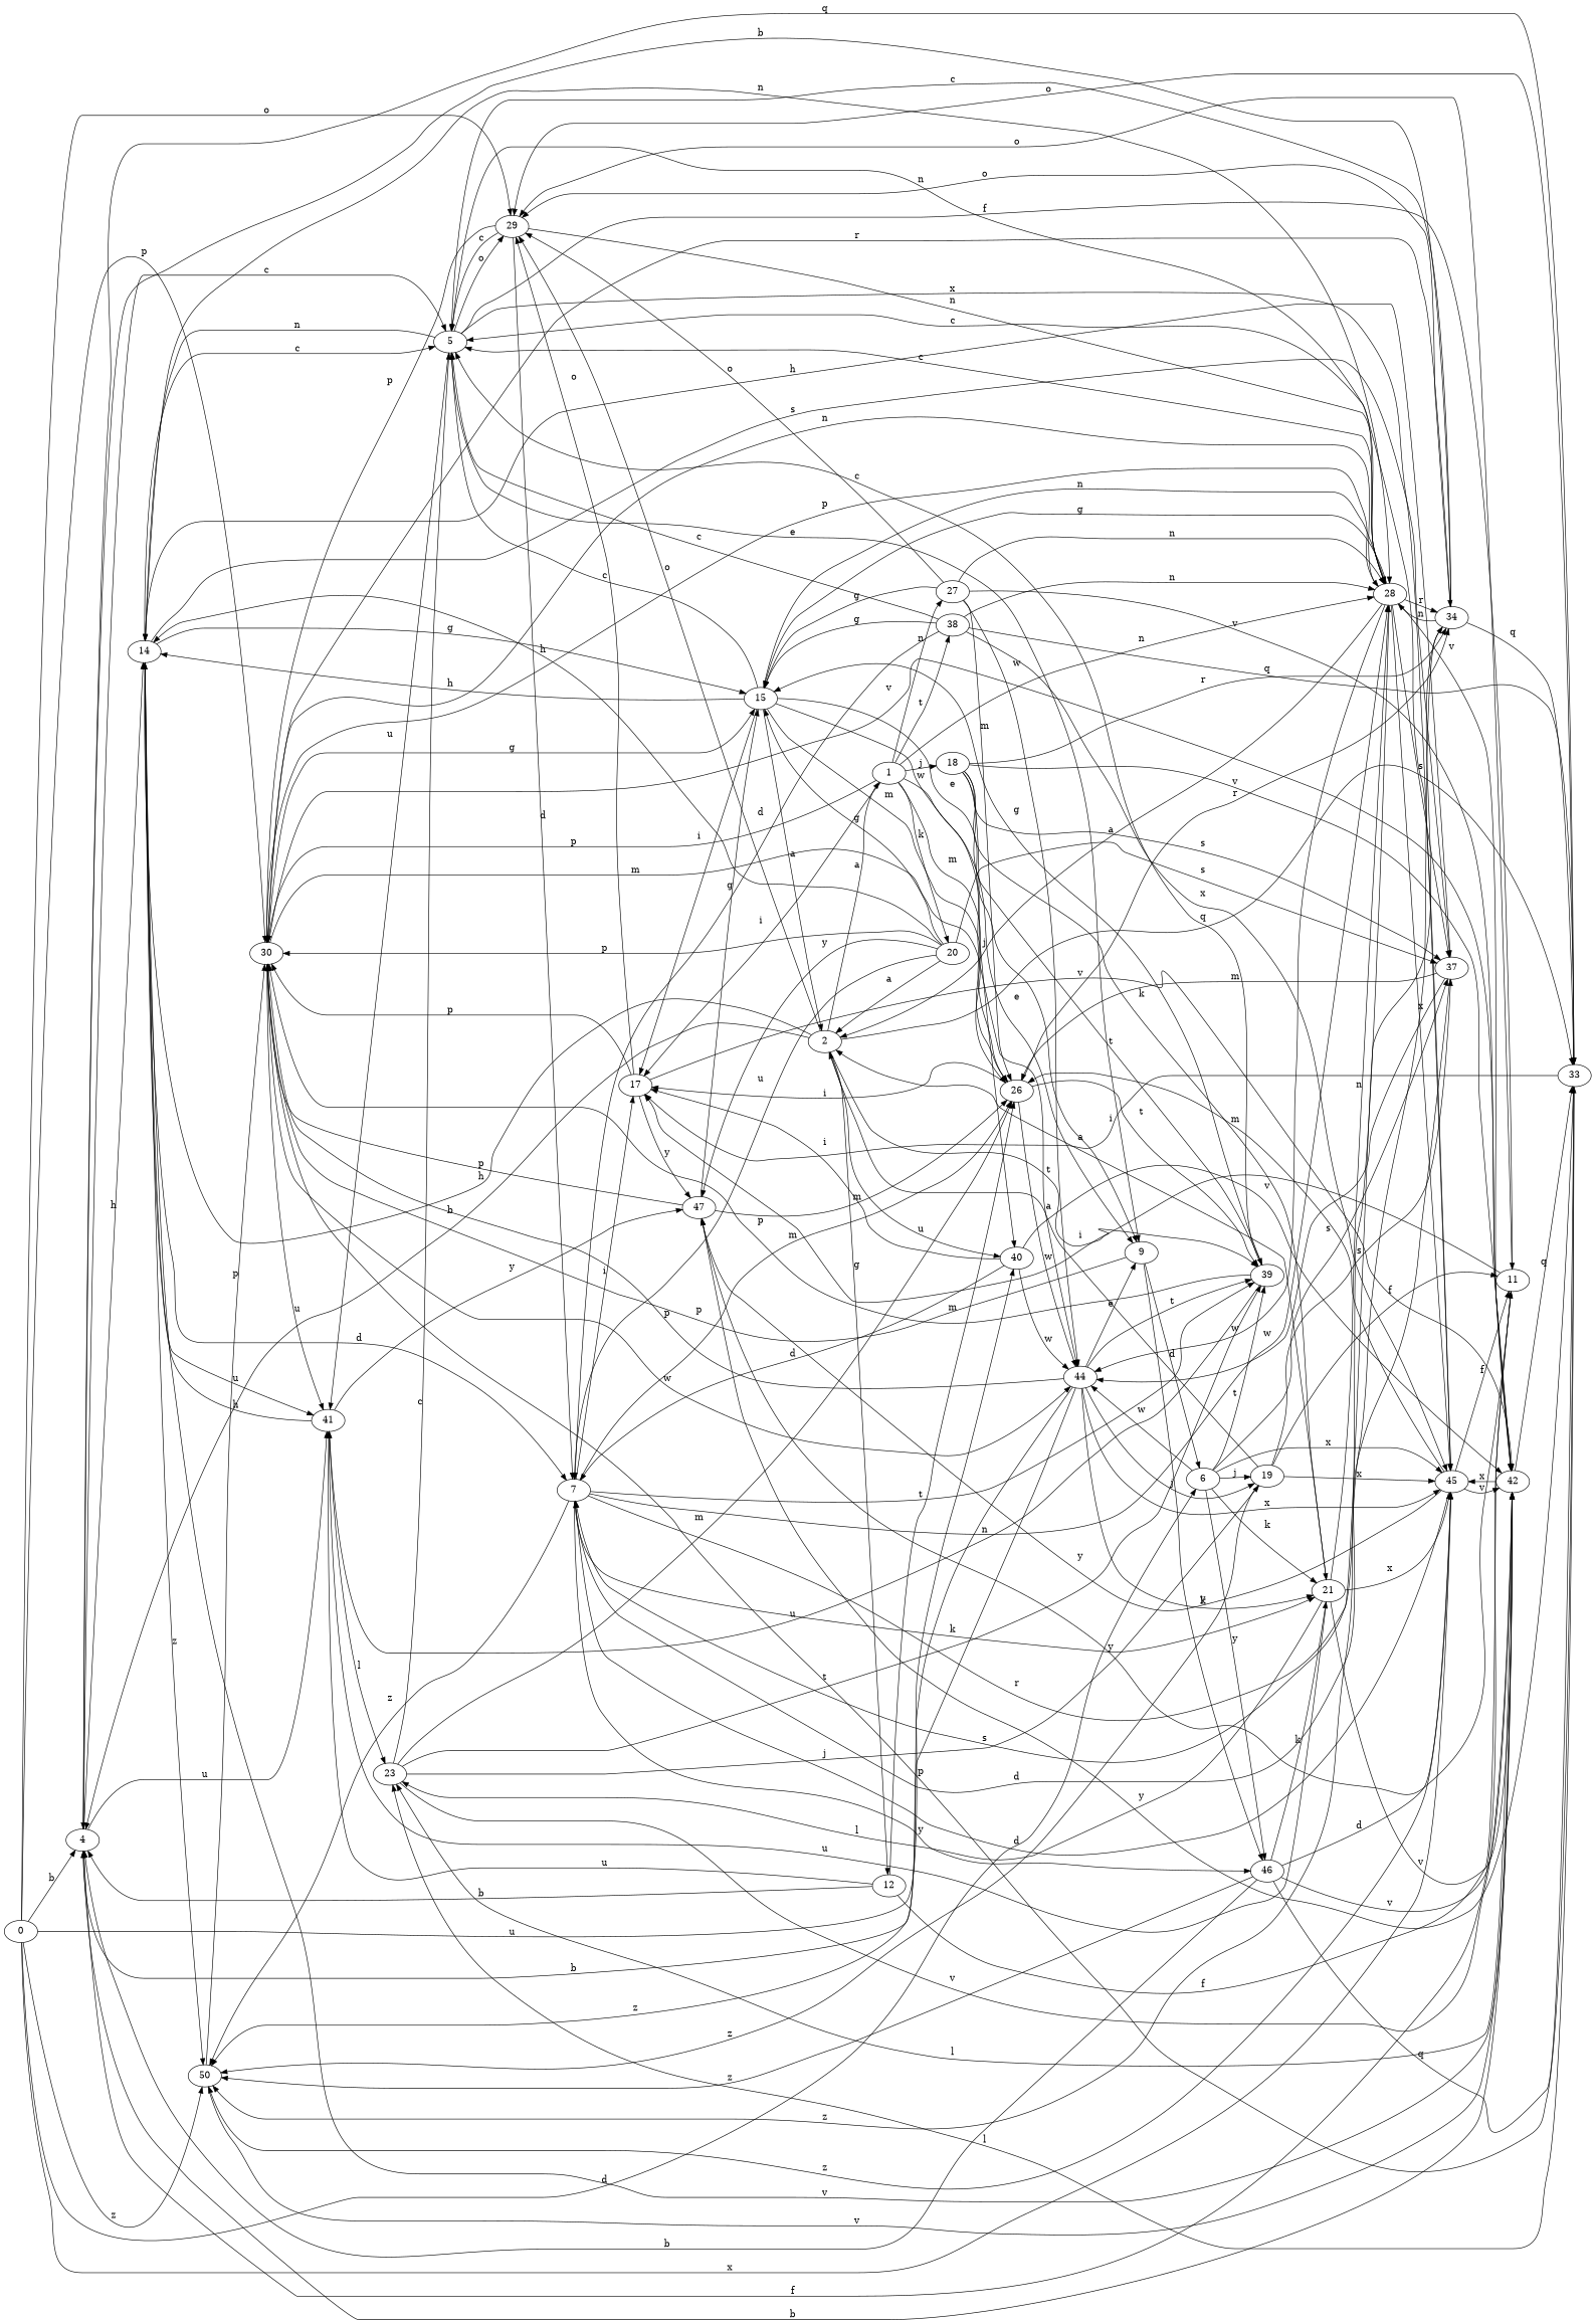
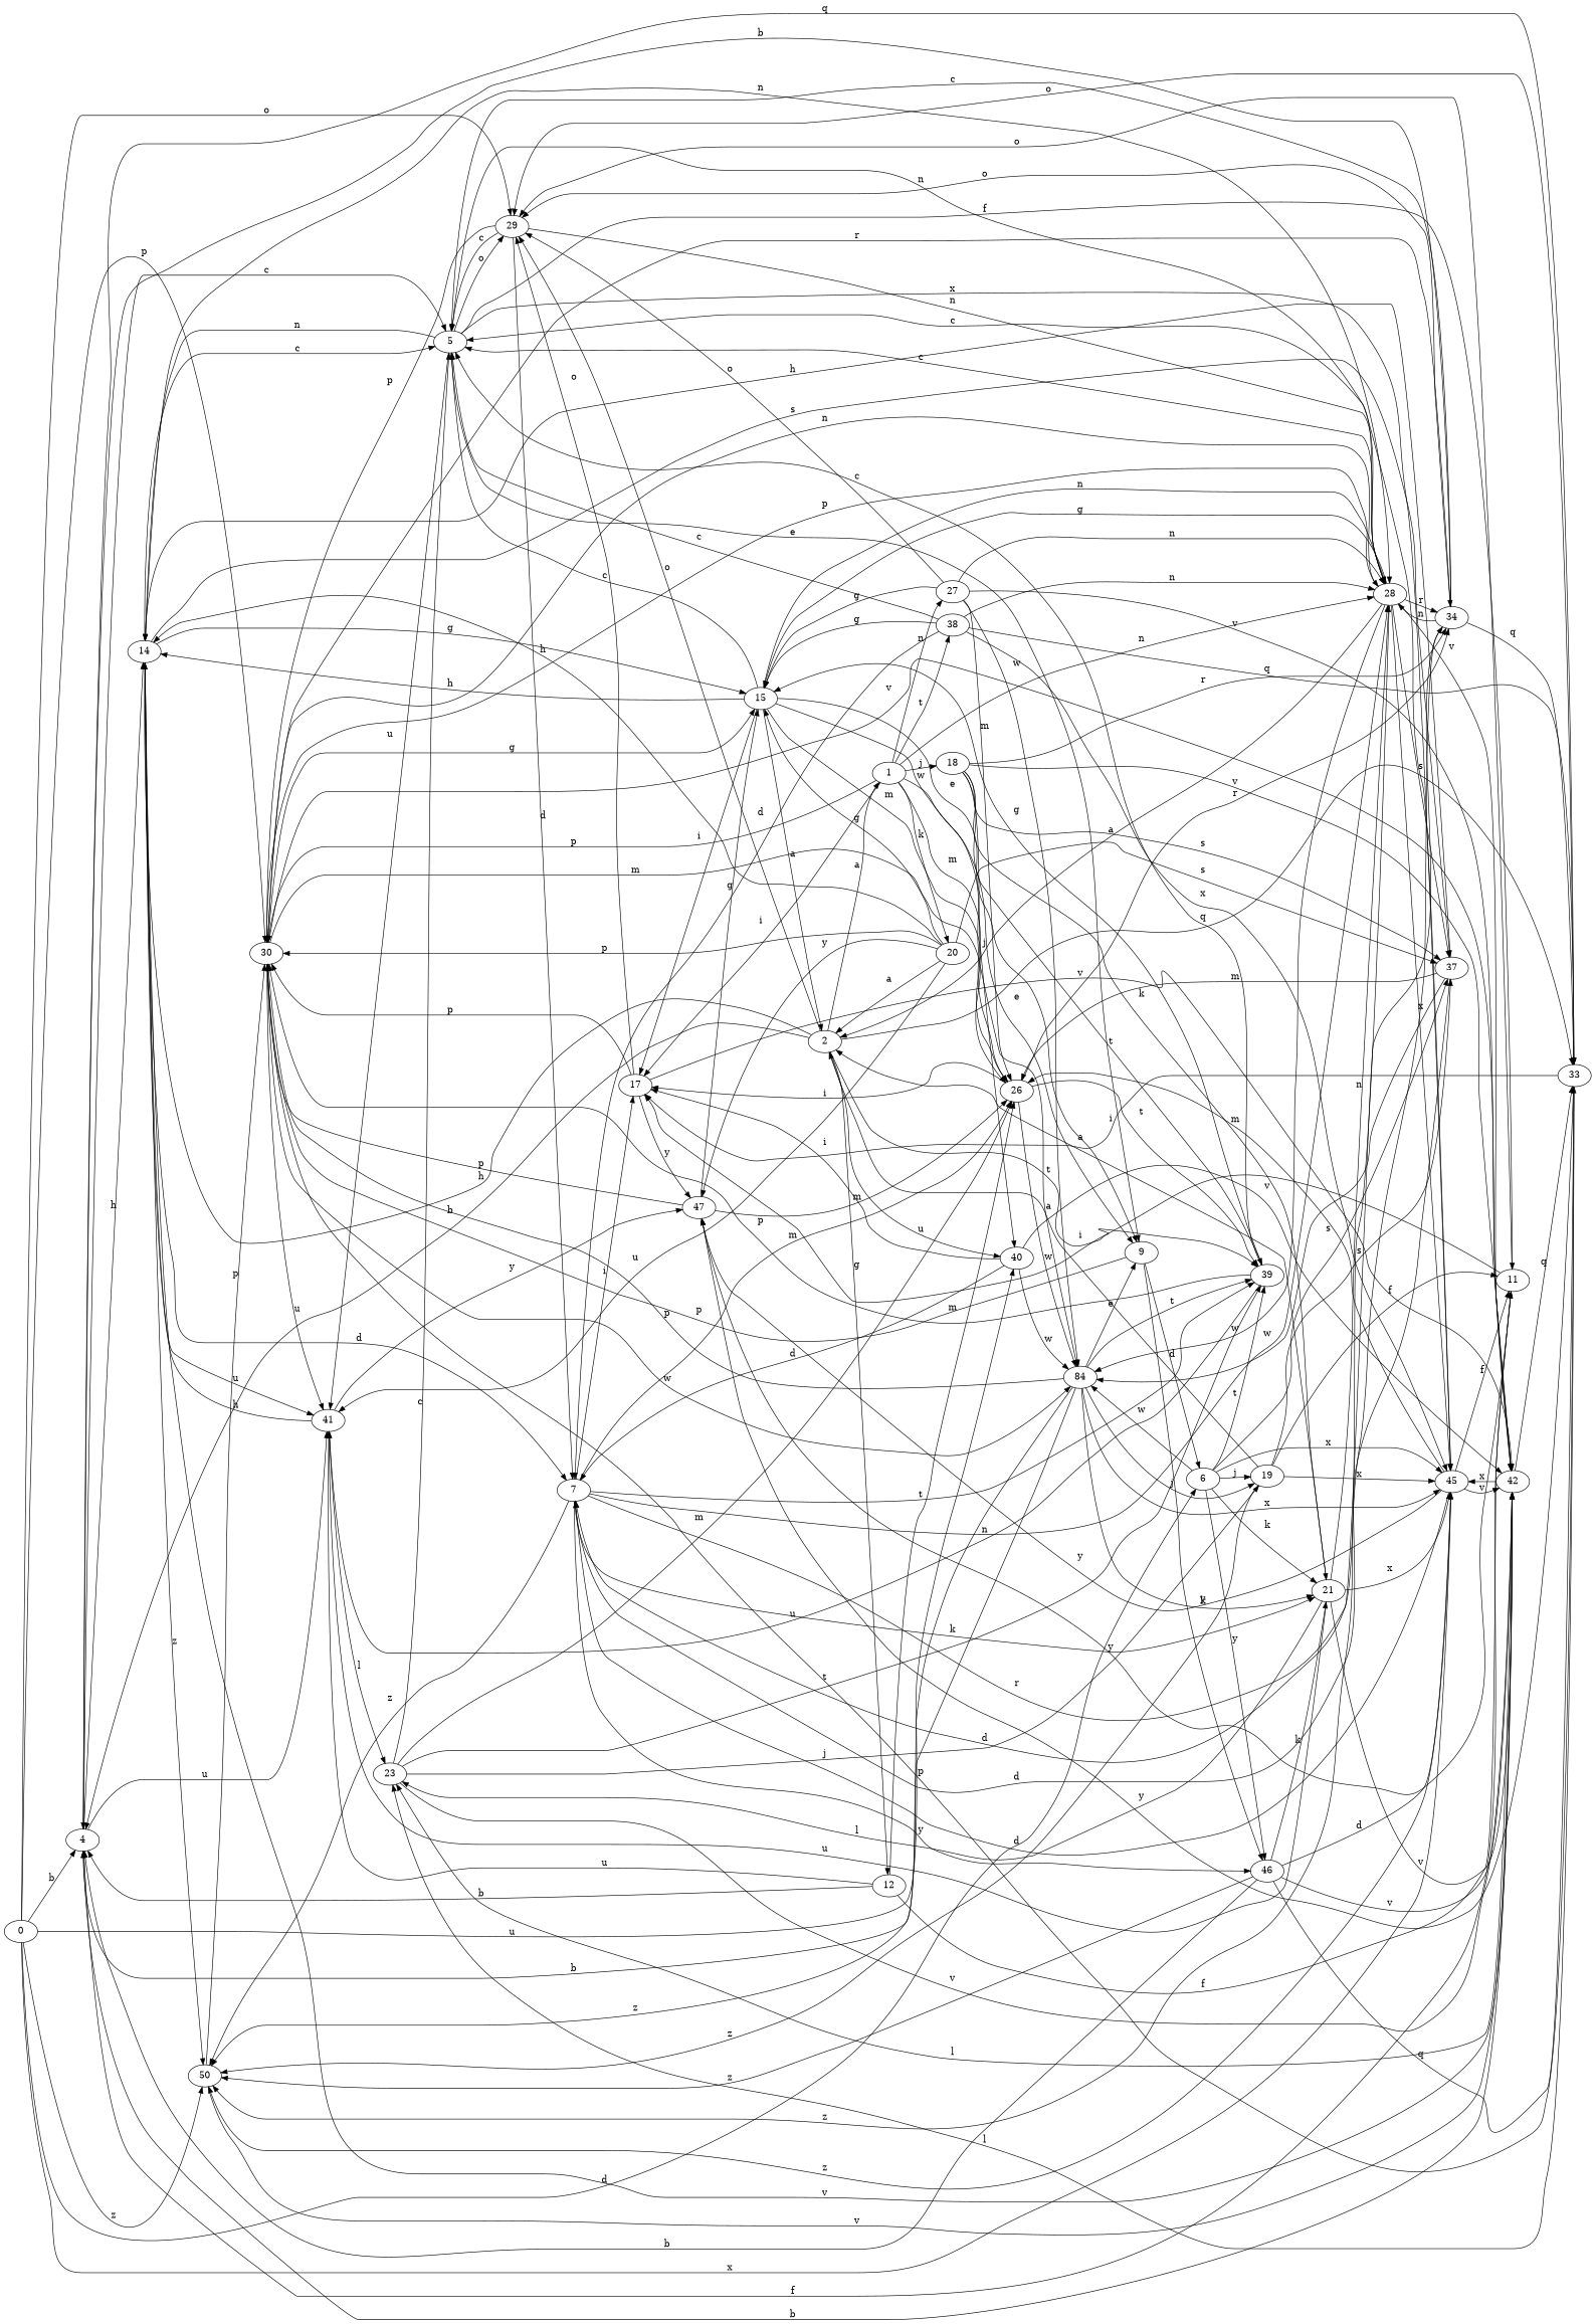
  strict digraph {
    rankdir=LR
    0
    4
    6
    29
    30
    40
    45
    50
    14
    33
    5
    11
    41
    39
    19
    21
    37
-   44
+   44 [label=84]
    46
    28
    7
    26
    34
    n24 [label=15]
    42
    17
    47
    1
    9
    18
    20
    27
    38
    2
    12
    23
    0 -> 4 [label=b]
    0 -> 6 [label=d]
    0 -> 29 [label=o]
    0 -> 30 [label=p]
    0 -> 40 [label=u]
    0 -> 45 [label=x]
    0 -> 50 [label=z]
    4 -> 14 [label=h]
    4 -> 33 [label=q]
    4 -> 5 [label=c]
    4 -> 11 [label=f]
    4 -> 41 [label=u]
    6 -> 45 [label=x]
    6 -> 39 [label=t]
    6 -> 19 [label=j]
    6 -> 21 [label=k]
    6 -> 37 [label=s]
    6 -> 44 [label=w]
    6 -> 46 [label=y]
    29 -> 30 [label=p]
    29 -> 5 [label=c]
    29 -> 28 [label=n]
    29 -> 7 [label=d]
    30 -> 41 [label=u]
    30 -> 44 [label=w]
    30 -> 28 [label=n]
    30 -> 26 [label=m]
    30 -> 34 [label=r]
    30 -> n24 [label=g]
    30 -> 42 [label=v]
    40 -> 44 [label=w]
    40 -> 7 [label=d]
    40 -> 42 [label=v]
    40 -> 17 [label=i]
    45 -> 50 [label=z]
    45 -> 5 [label=c]
    45 -> 11 [label=f]
    45 -> 7 [label=d]
    45 -> 26 [label=m]
    45 -> 42 [label=v]
    45 -> 47 [label=y]
    50 -> 30 [label=p]
    50 -> 42 [label=v]
    14 -> 50 [label=z]
    14 -> 5 [label=c]
    14 -> 41 [label=u]
    14 -> 37 [label=s]
    14 -> 28 [label=n]
    14 -> 7 [label=d]
    14 -> n24 [label=g]
    14 -> 42 [label=v]
    33 -> 29 [label=o]
    33 -> 30 [label=p]
    33 -> 17 [label=i]
    33 -> 47 [label=y]
    33 -> 23 [label=l]
    5 -> 29 [label=o]
    5 -> 45 [label=x]
    5 -> 14 [label=n]
    5 -> 11 [label=f]
    5 -> 41 [label=u]
    5 -> 28 [label=n]
    5 -> 9 [label=e]
    11 -> 29 [label=o]
    11 -> 17 [label=i]
    11 -> 47 [label=y]
    41 -> 14 [label=h]
    41 -> 47 [label=y]
    41 -> 23 [label=l]
    39 -> 30 [label=p]
    39 -> 5 [label=c]
    39 -> 41 [label=u]
    39 -> n24 [label=g]
    19 -> 45 [label=x]
    19 -> 50 [label=z]
    19 -> 11 [label=f]
    19 -> 37 [label=s]
    19 -> 2 [label=a]
    21 -> 45 [label=x]
    21 -> 41 [label=u]
    21 -> 28 [label=n]
    21 -> 42 [label=v]
    21 -> 2 [label=a]
    21 -> 23 [label=l]
    37 -> 14 [label=h]
    37 -> 44 [label=w]
    37 -> 7 [label=d]
    37 -> 26 [label=m]
    44 -> 4 [label=b]
    44 -> 30 [label=p]
    44 -> 45 [label=x]
    44 -> 50 [label=z]
    44 -> 39 [label=t]
    44 -> 19 [label=j]
    44 -> 21 [label=k]
    44 -> 9 [label=e]
    46 -> 4 [label=b]
    46 -> 45 [label=d]
    46 -> 50 [label=z]
    46 -> 33 [label=q]
    46 -> 21 [label=k]
    46 -> 42 [label=v]
    28 -> 30 [label=p]
    28 -> 45 [label=x]
    28 -> 5 [label=c]
    28 -> 37 [label=s]
    28 -> 44 [label=w]
-   28 -> 7 [label=s]
+   28 -> 7 [label=d]
    28 -> 34 [label=r]
    28 -> n24 [label=g]
    28 -> 42 [label=v]
    28 -> 2 [label=a]
    7 -> 50 [label=z]
    7 -> 39 [label=t]
    7 -> 21 [label=k]
    7 -> 46 [label=y]
    7 -> 28 [label=n]
    7 -> 26 [label=m]
    7 -> 34 [label=r]
    7 -> 17 [label=i]
    26 -> 39 [label=t]
    26 -> 44 [label=w]
    26 -> 34 [label=r]
    26 -> 17 [label=i]
    34 -> 4 [label=b]
    34 -> 29 [label=o]
    34 -> 50 [label=z]
    34 -> 33 [label=q]
    34 -> 5 [label=c]
    34 -> 28 [label=n]
    n24 -> 14 [label=h]
    n24 -> 5 [label=c]
    n24 -> 44 [label=w]
    n24 -> 28 [label=n]
    n24 -> 26 [label=m]
    n24 -> 17 [label=i]
    n24 -> 9 [label=e]
    n24 -> 2 [label=a]
    42 -> 4 [label=b]
    42 -> 45 [label=x]
    42 -> 33 [label=q]
    42 -> 23 [label=l]
    17 -> 29 [label=o]
    17 -> 30 [label=p]
    17 -> 42 [label=v]
    17 -> 47 [label=y]
    47 -> 30 [label=p]
    47 -> 26 [label=m]
    47 -> n24 [label=g]
    1 -> 30 [label=p]
    1 -> 28 [label=n]
    1 -> 26 [label=m]
    1 -> 17 [label=i]
    1 -> 9 [label=e]
    1 -> 18 [label=j]
    1 -> 20 [label=k]
    1 -> 27 [label=n]
    1 -> 38 [label=t]
    9 -> 6 [label=d]
    9 -> 30 [label=p]
    9 -> 46 [label=y]
    18 -> 40 [label=j]
    18 -> 39 [label=t]
    18 -> 21 [label=k]
    18 -> 37 [label=s]
    18 -> 34 [label=r]
    18 -> 42 [label=v]
    20 -> 30 [label=p]
    20 -> 14 [label=h]
-   20 -> 7 [label=u]
+   20 -> 41 [label=u]
    20 -> 37 [label=s]
    20 -> n24 [label=g]
    20 -> 47 [label=y]
    20 -> 2 [label=a]
    27 -> 29 [label=o]
    27 -> 44 [label=w]
    27 -> 28 [label=n]
    27 -> 26 [label=m]
    27 -> n24 [label=g]
    27 -> 42 [label=v]
    38 -> 45 [label=x]
    38 -> 33 [label=q]
    38 -> 5 [label=c]
    38 -> 28 [label=n]
    38 -> 7 [label=d]
    38 -> n24 [label=g]
    2 -> 4 [label=b]
    2 -> 29 [label=o]
    2 -> 40 [label=u]
    2 -> 14 [label=h]
    2 -> 33 [label=q]
    2 -> 39 [label=t]
    2 -> 1 [label=a]
    2 -> 12 [label=g]
    12 -> 4 [label=b]
    12 -> 11 [label=f]
    12 -> 41 [label=u]
    12 -> 26 [label=m]
    23 -> 5 [label=c]
    23 -> 39 [label=t]
    23 -> 19 [label=j]
    23 -> 26 [label=m]
    23 -> 42 [label=v]
  }
